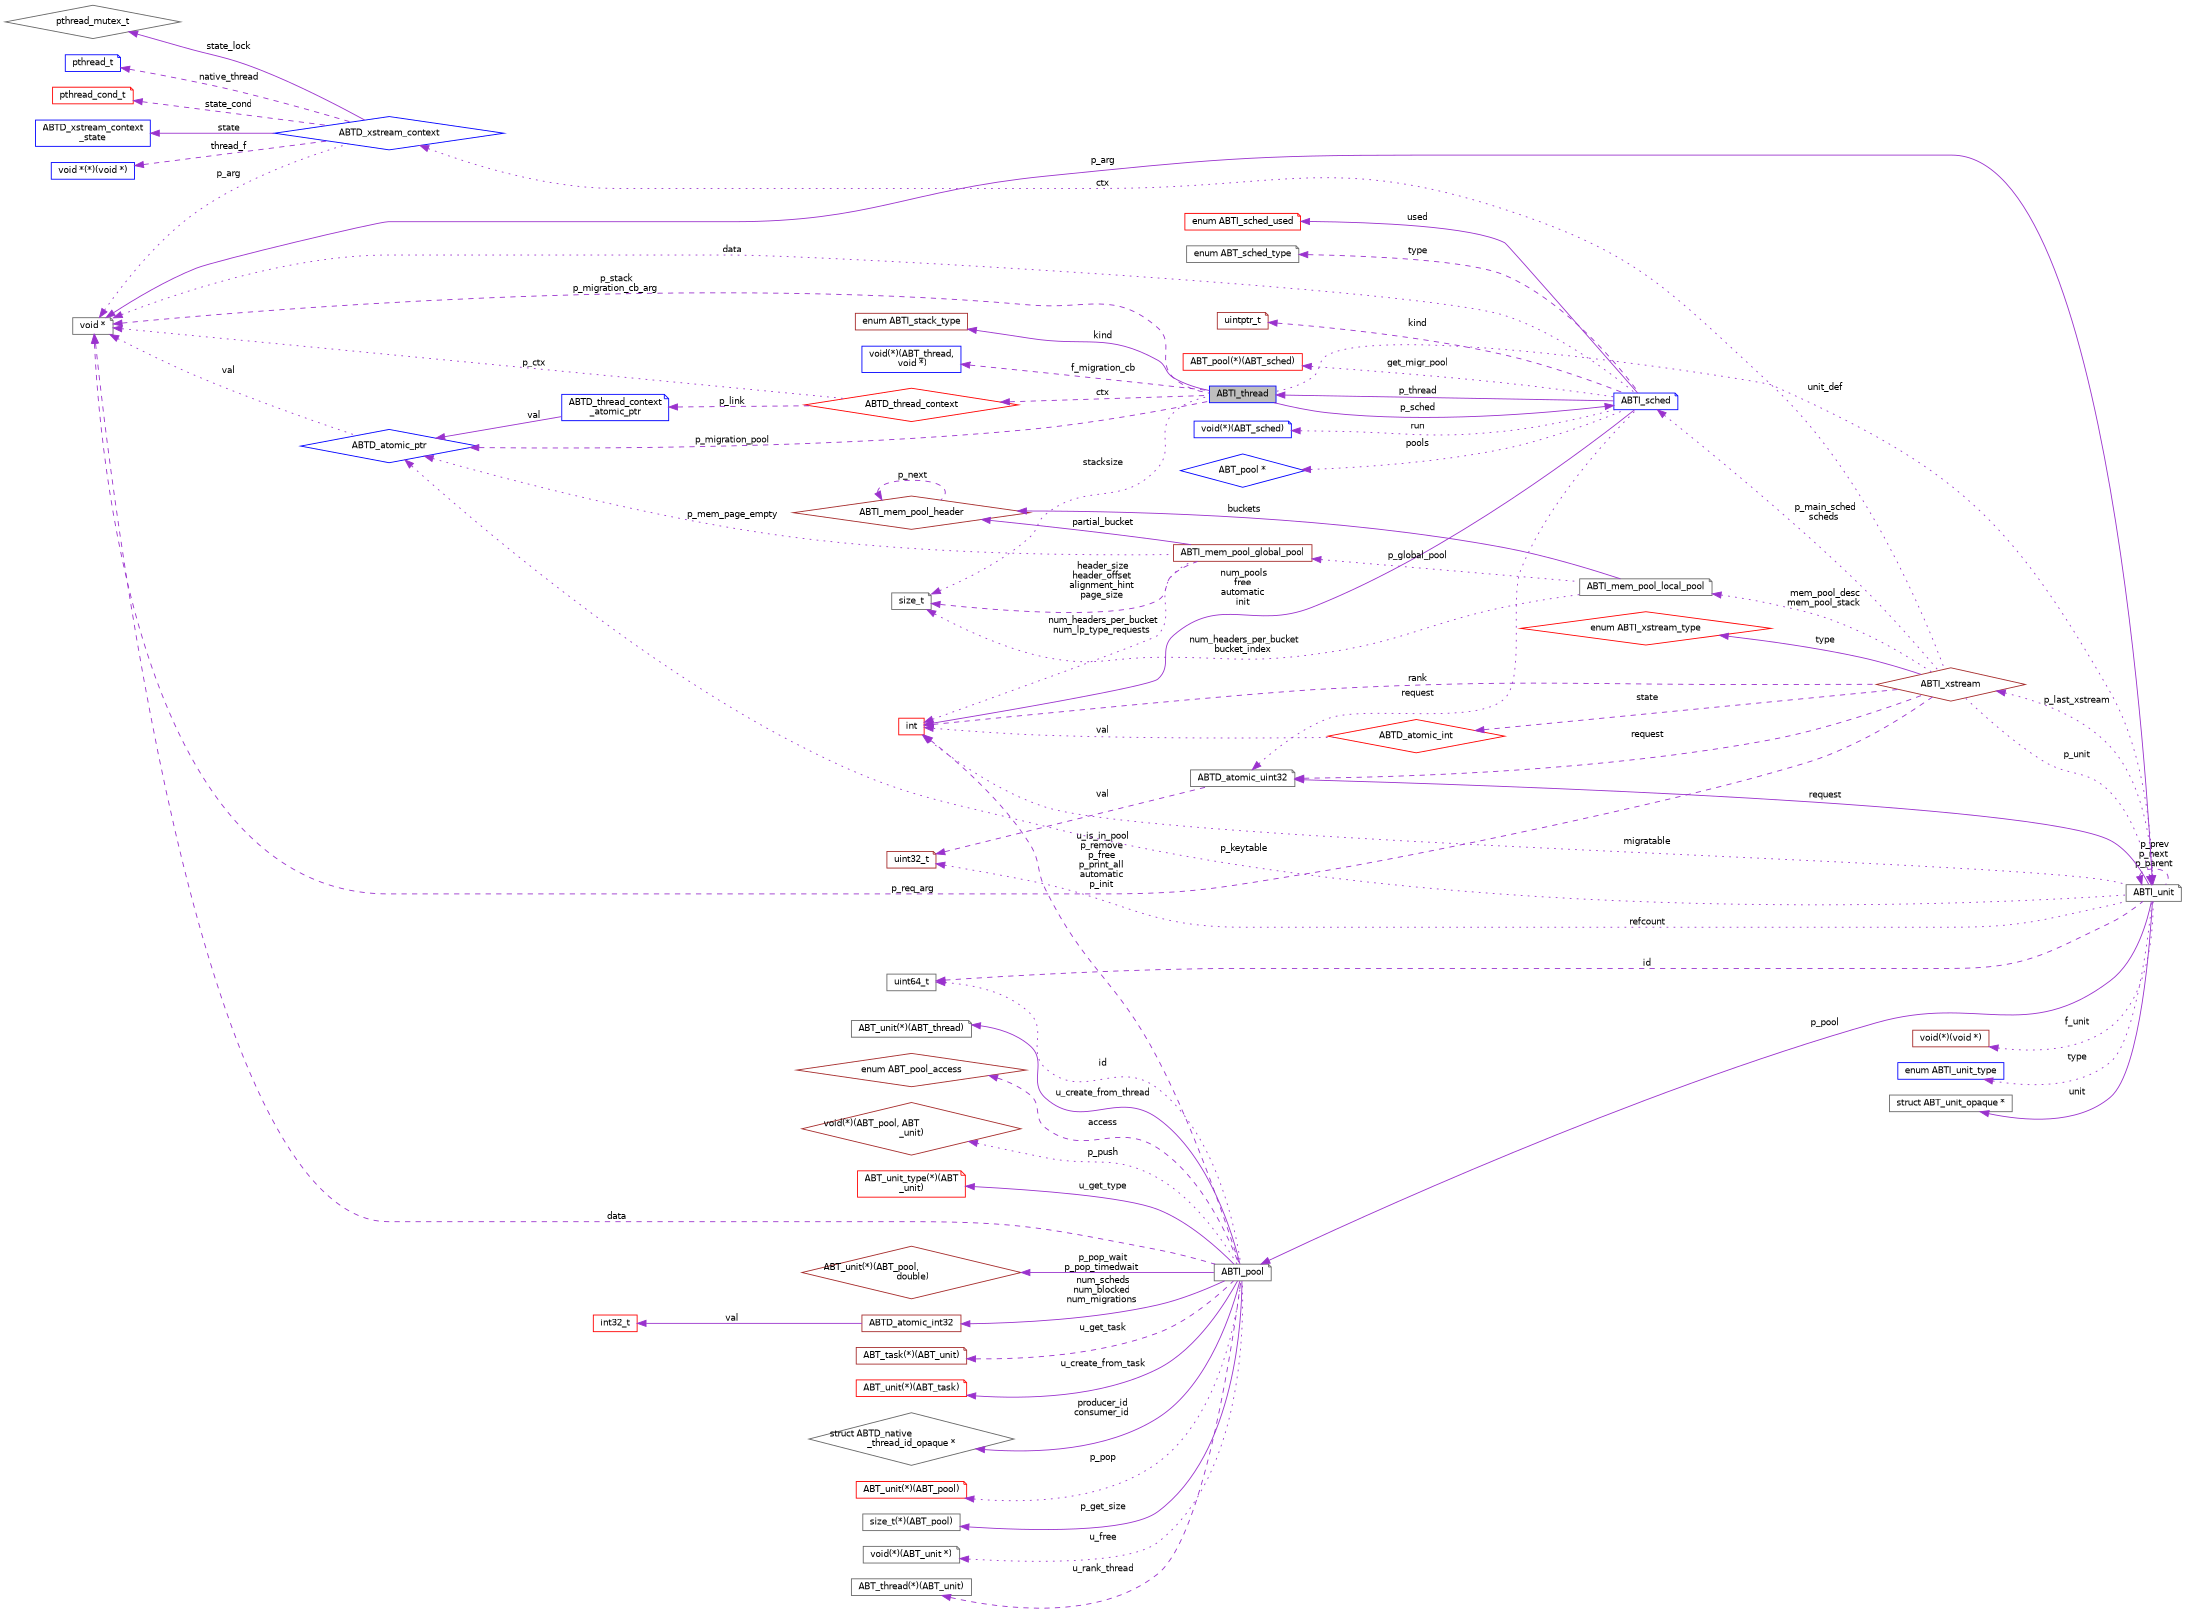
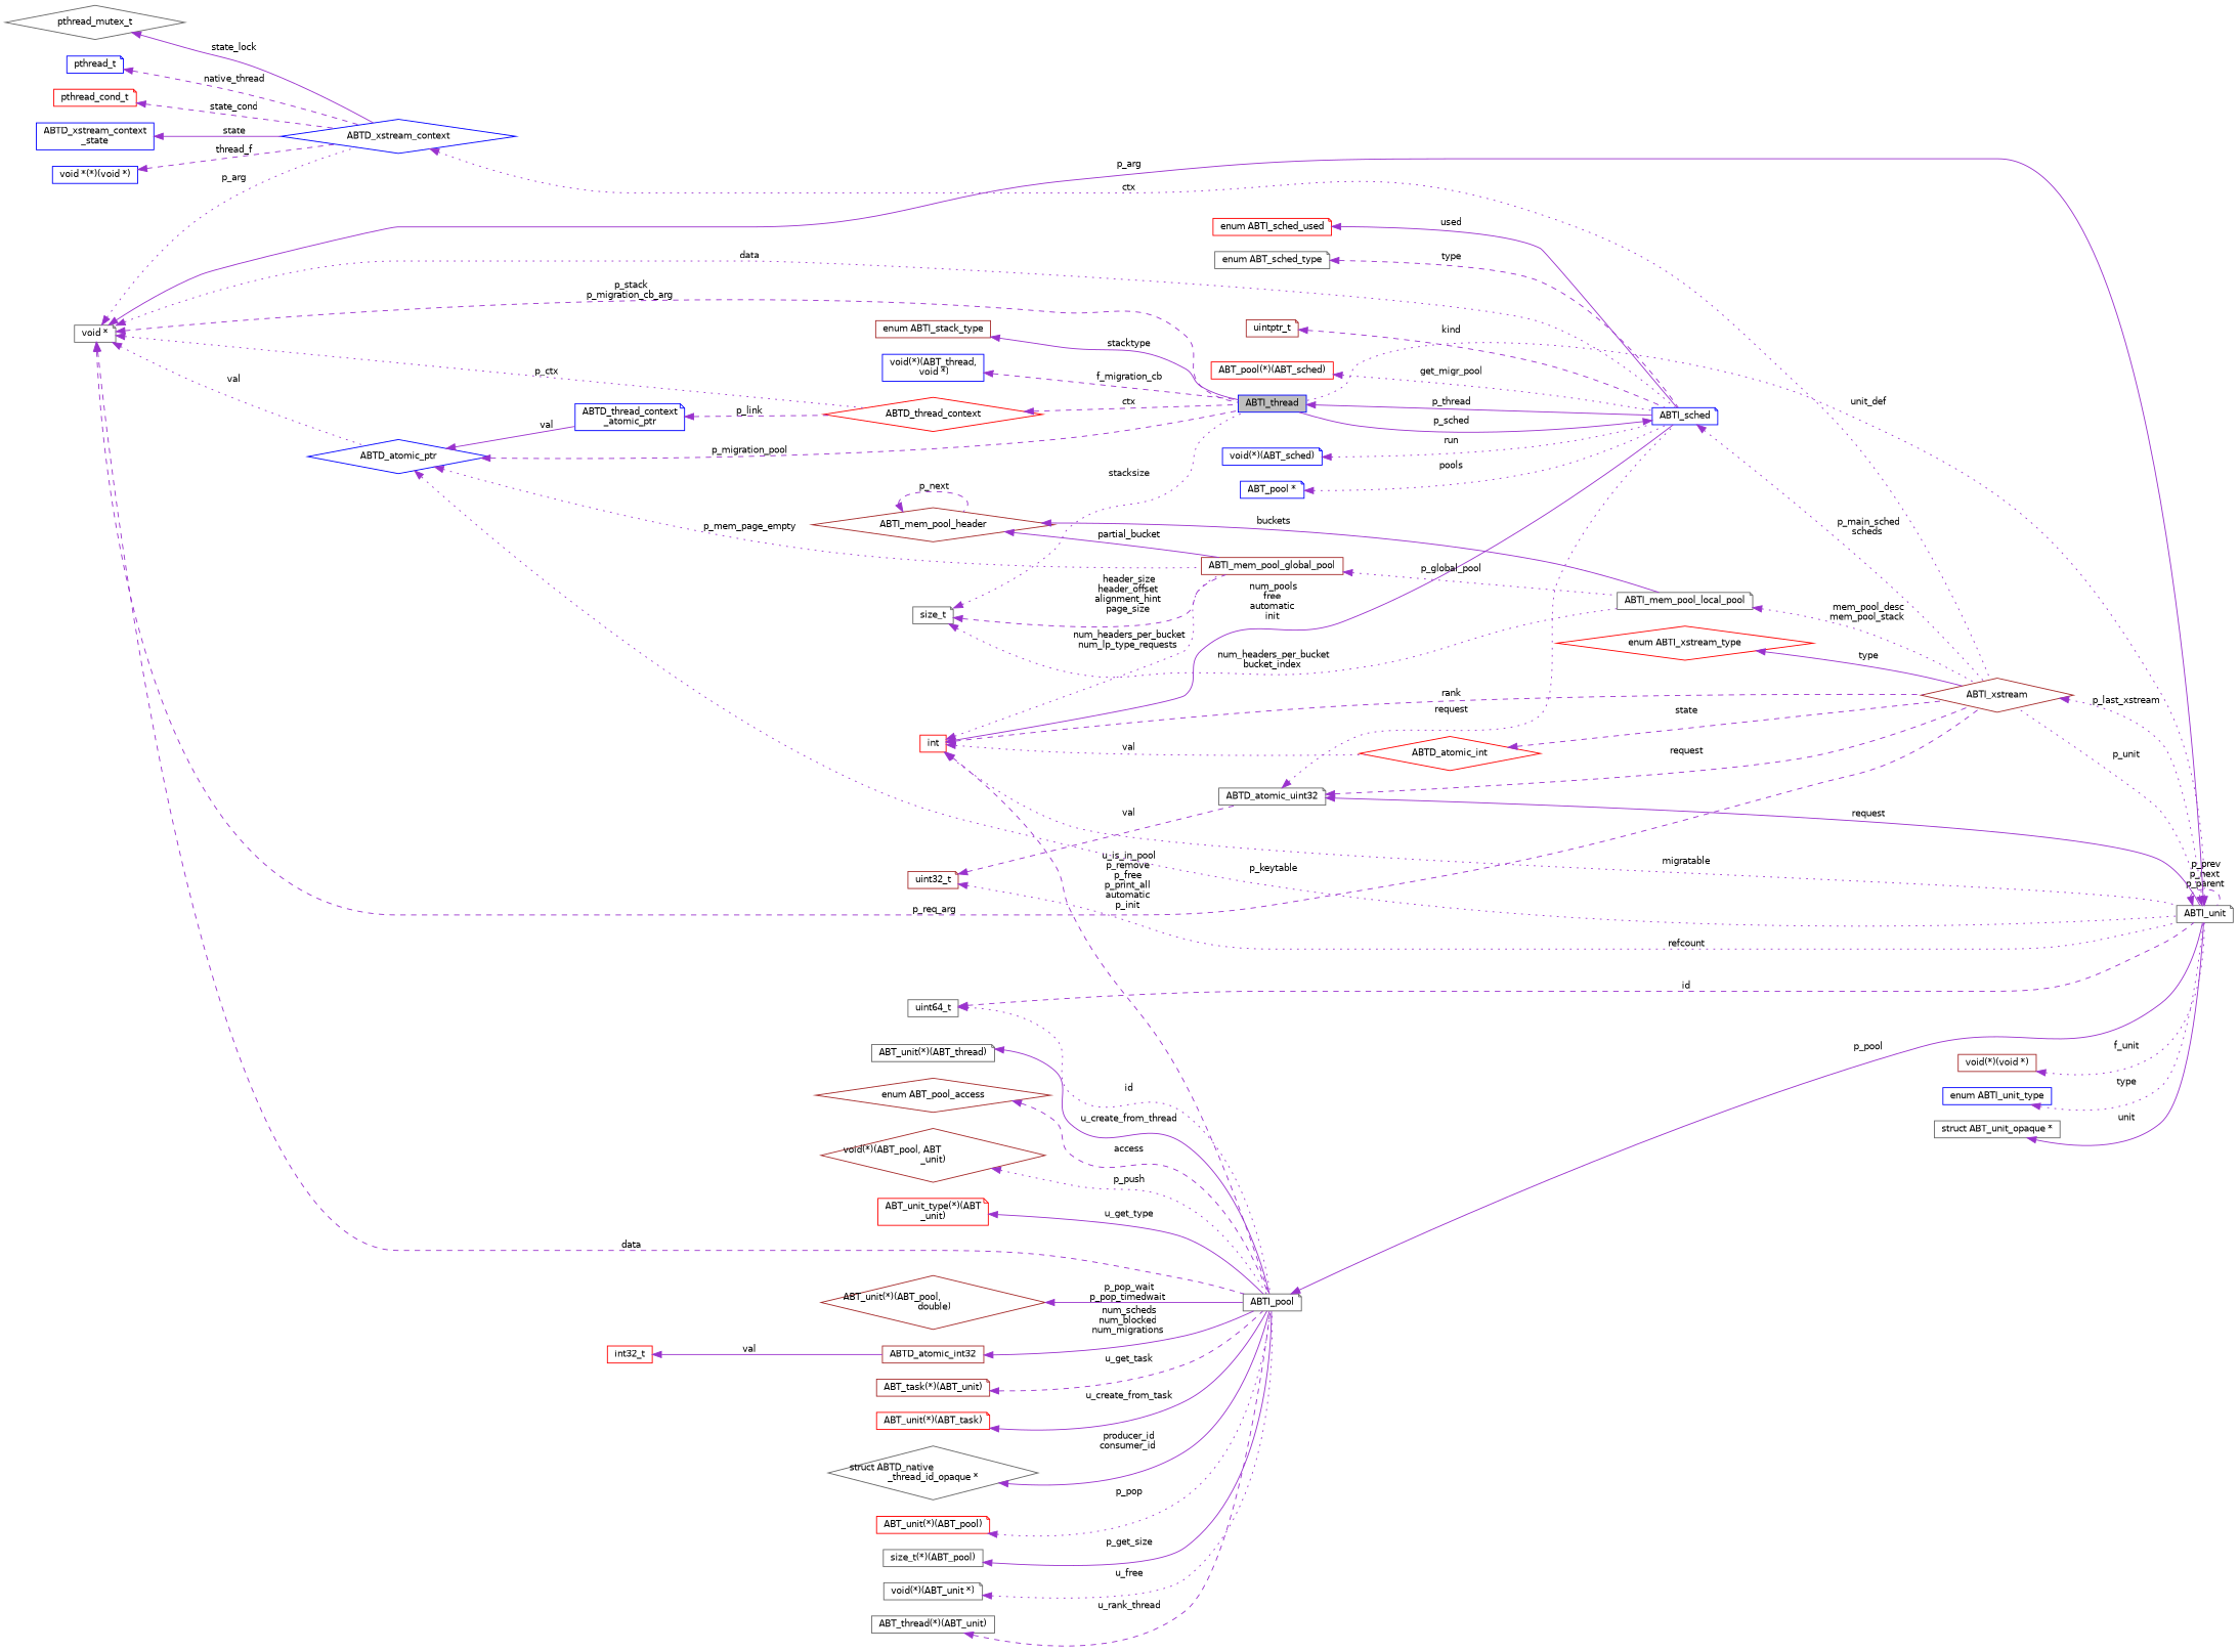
  digraph {
    rankdir=LR
    node [color=gray40 fillcolor=white fontname=Helvetica fontsize=10 shape=note style=filled]
    edge [color=darkorchid3 dir=back fontname=Helvetica fontsize=10 labelfontname=Helvetica labelfontsize=10 style=dotted]
    n1 [color=blue fillcolor=grey75 fontcolor=black height=0.2 label=ABTI_thread shape=box width=0.4]
    n2 [color=blue height=0.2 label=ABTI_sched width=0.4]
    n3 [color=brown height=0.2 label=ABTI_xstream shape=diamond width=0.4]
    n4 [height=0.2 label=ABTI_unit width=0.4]
    n5 [color=red height=0.2 label="ABT_pool(*)(ABT_sched)" shape=box width=0.4]
    n6 [color=red height=0.2 label=int shape=box width=0.4]
    n7 [height=0.2 label=ABTI_pool width=0.4]
    n8 [color=red height=0.2 label=ABTD_atomic_int shape=diamond width=0.4]
    n9 [color=brown height=0.2 label=ABTI_mem_pool_global_pool shape=box width=0.4]
    n10 [height=0.2 label=ABTI_mem_pool_local_pool width=0.4]
    n11 [color=blue height=0.2 label="void(*)(ABT_sched)" width=0.4]
-   n12 [color=blue height=0.2 label="ABT_pool *" shape=diamond width=0.4]
+   n12 [color=blue height=0.2 label="ABT_pool *" width=0.4]
    n13 [height=0.2 label=ABTD_atomic_uint32 width=0.4]
    n14 [color=brown height=0.2 label=uint32_t width=0.4]
    n15 [color=red height=0.2 label="enum ABTI_sched_used" width=0.4]
    n16 [height=0.2 label="void *" width=0.4]
    n17 [color=red height=0.2 label=ABTD_thread_context shape=diamond width=0.4]
    n18 [color=blue height=0.2 label=ABTD_atomic_ptr shape=diamond width=0.4]
    n19 [color=blue height=0.2 label=ABTD_xstream_context shape=diamond width=0.4]
    n20 [color=blue height=0.2 label="ABTD_thread_context\l_atomic_ptr" width=0.4]
    n21 [height=0.2 label="enum ABT_sched_type" width=0.4]
    n22 [color=brown height=0.2 label=uintptr_t width=0.4]
    n23 [height=0.2 label=size_t width=0.4]
    n24 [color=brown height=0.2 label="enum ABTI_stack_type" shape=box width=0.4]
    n25 [color=blue height=0.2 label="void(*)(ABT_thread,\l void *)" shape=box width=0.4]
    n26 [color=brown height=0.2 label="void(*)(void *)" shape=box width=0.4]
    n27 [height=0.2 label=uint64_t shape=box width=0.4]
    n28 [height=0.2 label="size_t(*)(ABT_pool)" shape=box width=0.4]
    n29 [height=0.2 label="void(*)(ABT_unit *)" width=0.4]
    n30 [height=0.2 label="ABT_thread(*)(ABT_unit)" shape=box width=0.4]
    n31 [height=0.2 label="ABT_unit(*)(ABT_thread)" width=0.4]
    n32 [color=brown height=0.2 label="enum ABT_pool_access" shape=diamond width=0.4]
    n33 [color=brown height=0.2 label="void(*)(ABT_pool, ABT\l_unit)" shape=diamond width=0.4]
    n34 [color=red height=0.2 label="ABT_unit_type(*)(ABT\l_unit)" width=0.4]
    n35 [color=brown height=0.2 label="ABT_unit(*)(ABT_pool,\l double)" shape=diamond width=0.4]
    n36 [color=brown height=0.2 label=ABTD_atomic_int32 shape=box width=0.4]
    n37 [color=red height=0.2 label=int32_t shape=box width=0.4]
    n38 [color=brown height=0.2 label="ABT_task(*)(ABT_unit)" width=0.4]
    n39 [color=red height=0.2 label="ABT_unit(*)(ABT_task)" width=0.4]
    n40 [height=0.2 label="struct ABTD_native\l_thread_id_opaque *" shape=diamond width=0.4]
    n41 [color=red height=0.2 label="ABT_unit(*)(ABT_pool)" width=0.4]
    n42 [color=blue height=0.2 label="ABTD_xstream_context\l_state" shape=box width=0.4]
    n43 [color=blue height=0.2 label="void *(*)(void *)" shape=box width=0.4]
    n44 [height=0.2 label=pthread_mutex_t shape=diamond width=0.4]
    n45 [color=blue height=0.2 label=pthread_t width=0.4]
    n46 [color=red height=0.2 label=pthread_cond_t width=0.4]
    n47 [color=red height=0.2 label="enum ABTI_xstream_type" shape=diamond width=0.4]
    n48 [color=brown height=0.2 label=ABTI_mem_pool_header shape=diamond width=0.4]
    n49 [color=blue height=0.2 label="enum ABTI_unit_type" shape=box width=0.4]
    n50 [height=0.2 label="struct ABT_unit_opaque *" shape=box width=0.4]
    n1 -> n2 [label=" p_thread" style=solid]
    n2 -> n1 [label=" p_sched" style=solid]
    n2 -> n3 [label=" p_main_sched\nscheds"]
    n3 -> n4 [label=" p_last_xstream"]
    n4 -> n1 [label=" unit_def"]
    n4 -> n3 [label=" p_unit"]
    n4 -> n4 [label=" p_prev\np_next\np_parent" style=dashed]
    n5 -> n2 [label=" get_migr_pool"]
    n6 -> n2 [label=" num_pools\nfree\nautomatic\ninit" style=solid]
    n6 -> n3 [label=" rank" style=dashed]
    n6 -> n4 [label=" migratable"]
    n6 -> n7 [label=" u_is_in_pool\np_remove\np_free\np_print_all\nautomatic\np_init" style=dashed]
    n6 -> n8 [label=" val"]
    n6 -> n9 [label=" num_headers_per_bucket\nnum_lp_type_requests"]
    n7 -> n4 [label=" p_pool" style=solid]
    n8 -> n3 [label=" state" style=dashed]
    n9 -> n10 [label=" p_global_pool"]
    n10 -> n3 [label=" mem_pool_desc\nmem_pool_stack"]
    n11 -> n2 [label=" run"]
    n12 -> n2 [label=" pools"]
    n13 -> n2 [label=" request"]
    n13 -> n3 [label=" request" style=dashed]
    n13 -> n4 [label=" request" style=solid]
    n14 -> n4 [label=" refcount"]
    n14 -> n13 [label=" val" style=dashed]
    n15 -> n2 [label=" used" style=solid]
    n16 -> n1 [label=" p_stack\np_migration_cb_arg" style=dashed]
    n16 -> n2 [label=" data"]
    n16 -> n3 [label=" p_req_arg" style=dashed]
    n16 -> n4 [label=" p_arg" style=solid]
    n16 -> n7 [label=" data" style=dashed]
    n16 -> n17 [label=" p_ctx"]
    n16 -> n18 [label=" val"]
    n16 -> n19 [label=" p_arg"]
    n17 -> n1 [label=" ctx" style=dashed]
    n18 -> n1 [label=" p_migration_pool" style=dashed]
    n18 -> n4 [label=" p_keytable"]
    n18 -> n9 [label=" p_mem_page_empty"]
    n18 -> n20 [label=" val" style=solid]
    n19 -> n3 [label=" ctx"]
    n20 -> n17 [label=" p_link" style=dashed]
    n21 -> n2 [label=" type" style=dashed]
    n22 -> n2 [label=" kind" style=dashed]
    n23 -> n1 [label=" stacksize"]
    n23 -> n9 [label=" header_size\nheader_offset\nalignment_hint\npage_size" style=dashed]
    n23 -> n10 [label=" num_headers_per_bucket\nbucket_index"]
-   n24 -> n1 [label=" kind" style=solid]
+   n24 -> n1 [label=" stacktype" style=solid]
    n25 -> n1 [label=" f_migration_cb" style=dashed]
    n26 -> n4 [label=" f_unit"]
    n27 -> n4 [label=" id" style=dashed]
    n27 -> n7 [label=" id"]
    n28 -> n7 [label=" p_get_size" style=solid]
    n29 -> n7 [label=" u_free"]
    n30 -> n7 [label=" u_rank_thread" style=dashed]
    n31 -> n7 [label=" u_create_from_thread" style=solid]
    n32 -> n7 [label=" access" style=dashed]
    n33 -> n7 [label=" p_push"]
    n34 -> n7 [label=" u_get_type" style=solid]
    n35 -> n7 [label=" p_pop_wait\np_pop_timedwait" style=solid]
    n36 -> n7 [label=" num_scheds\nnum_blocked\nnum_migrations" style=solid]
    n37 -> n36 [label=" val" style=solid]
    n38 -> n7 [label=" u_get_task" style=dashed]
    n39 -> n7 [label=" u_create_from_task" style=solid]
    n40 -> n7 [label=" producer_id\nconsumer_id" style=solid]
    n41 -> n7 [label=" p_pop"]
    n42 -> n19 [label=" state" style=solid]
    n43 -> n19 [label=" thread_f" style=dashed]
    n44 -> n19 [label=" state_lock" style=solid]
    n45 -> n19 [label=" native_thread" style=dashed]
    n46 -> n19 [label=" state_cond" style=dashed]
    n47 -> n3 [label=" type" style=solid]
    n48 -> n9 [label=" partial_bucket" style=solid]
    n48 -> n10 [label=" buckets" style=solid]
    n48 -> n48 [label=" p_next" style=dashed]
    n49 -> n4 [label=" type"]
    n50 -> n4 [label=" unit" style=solid]
  }
